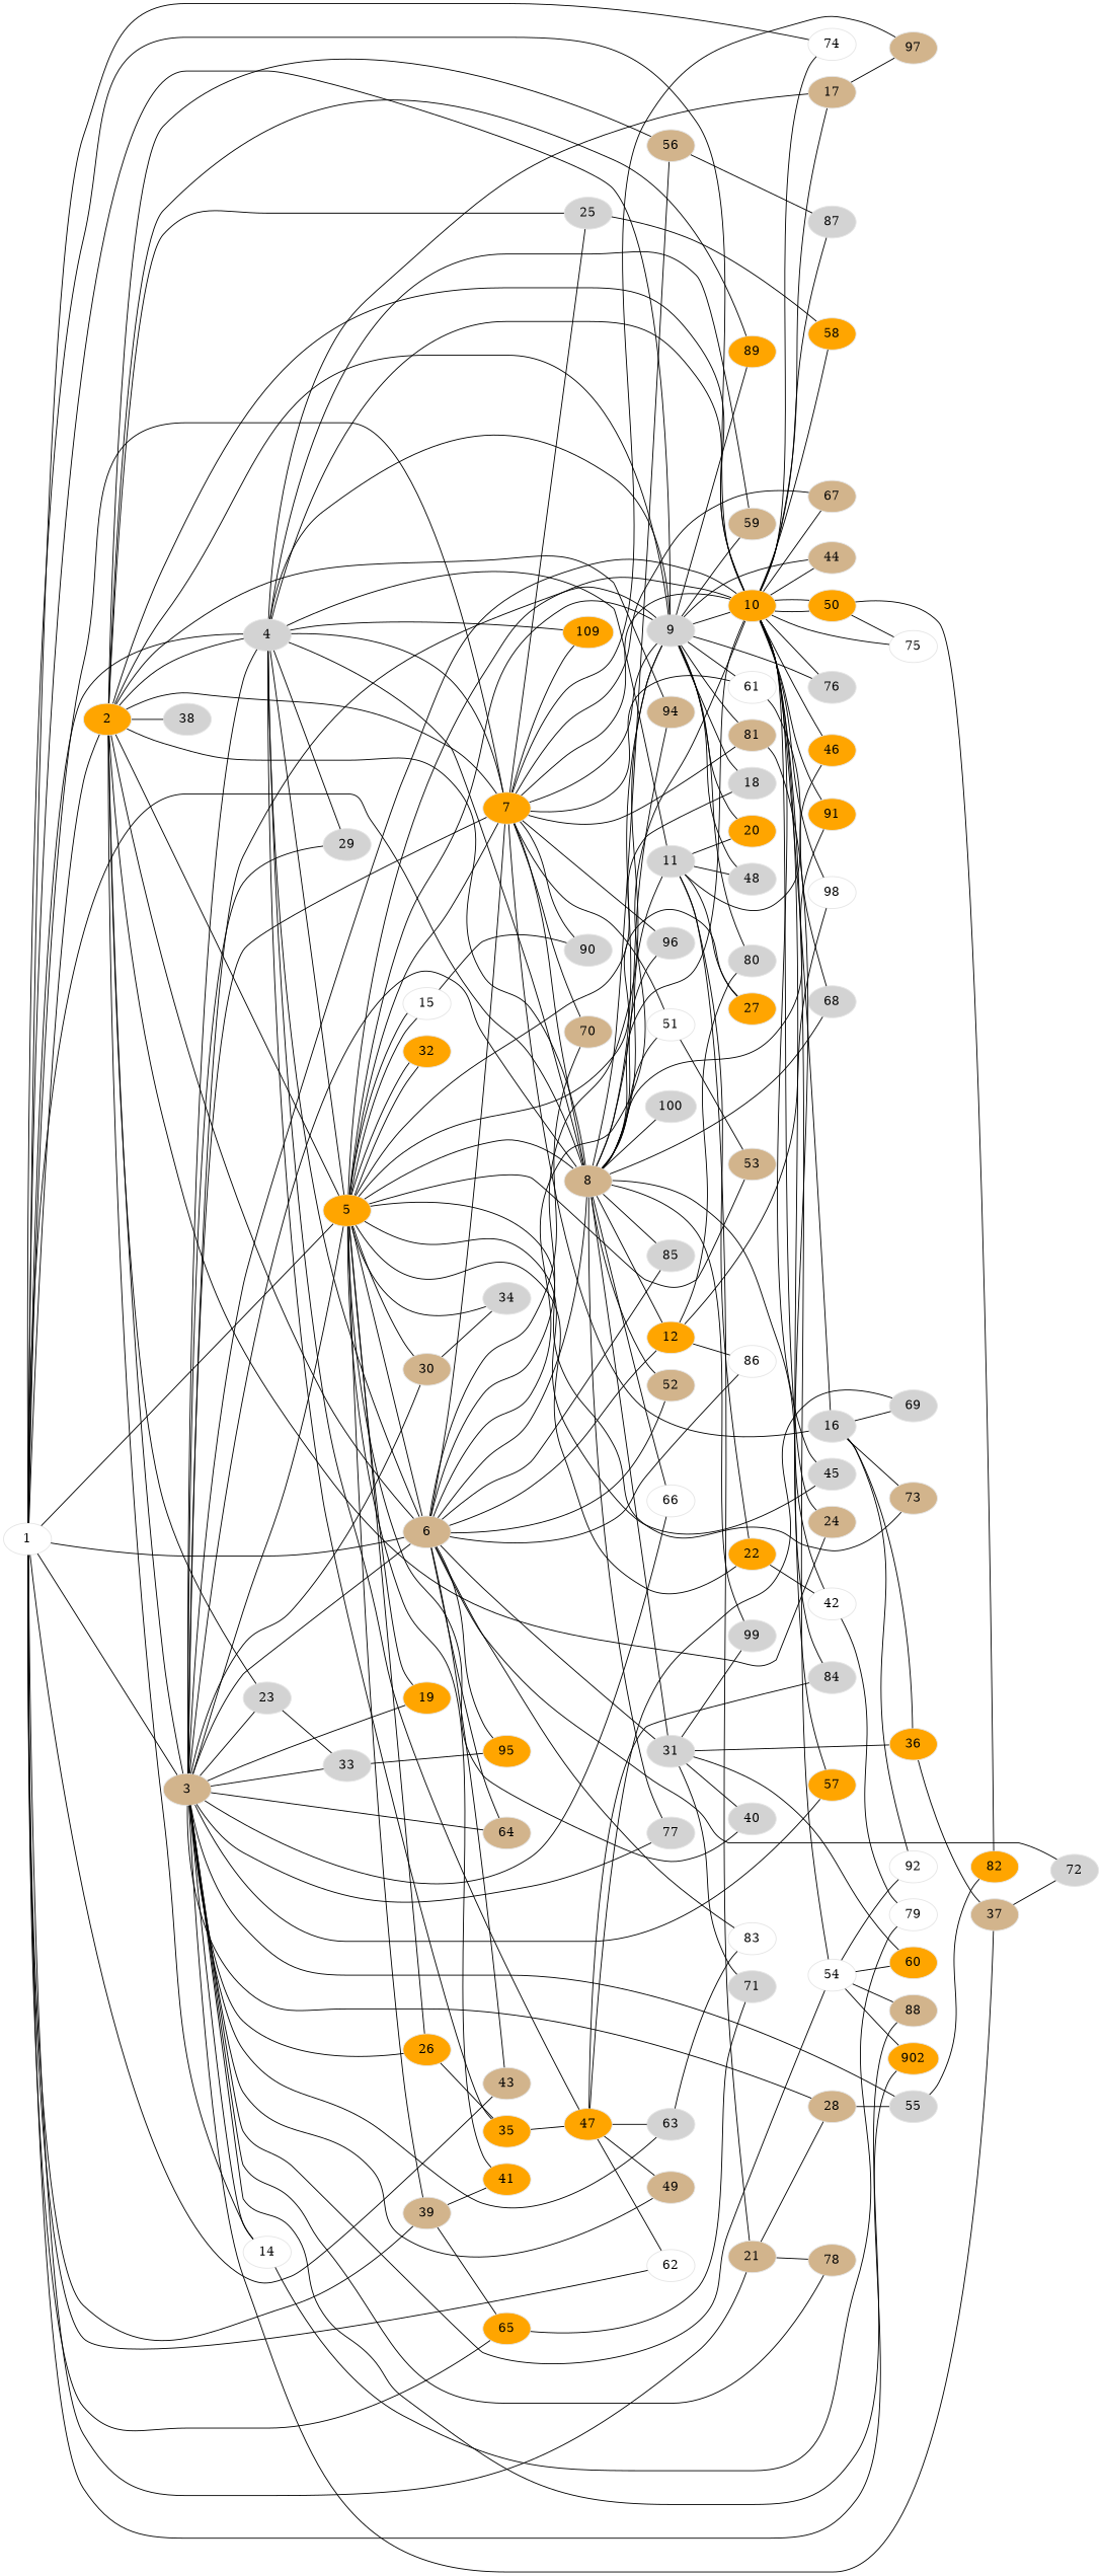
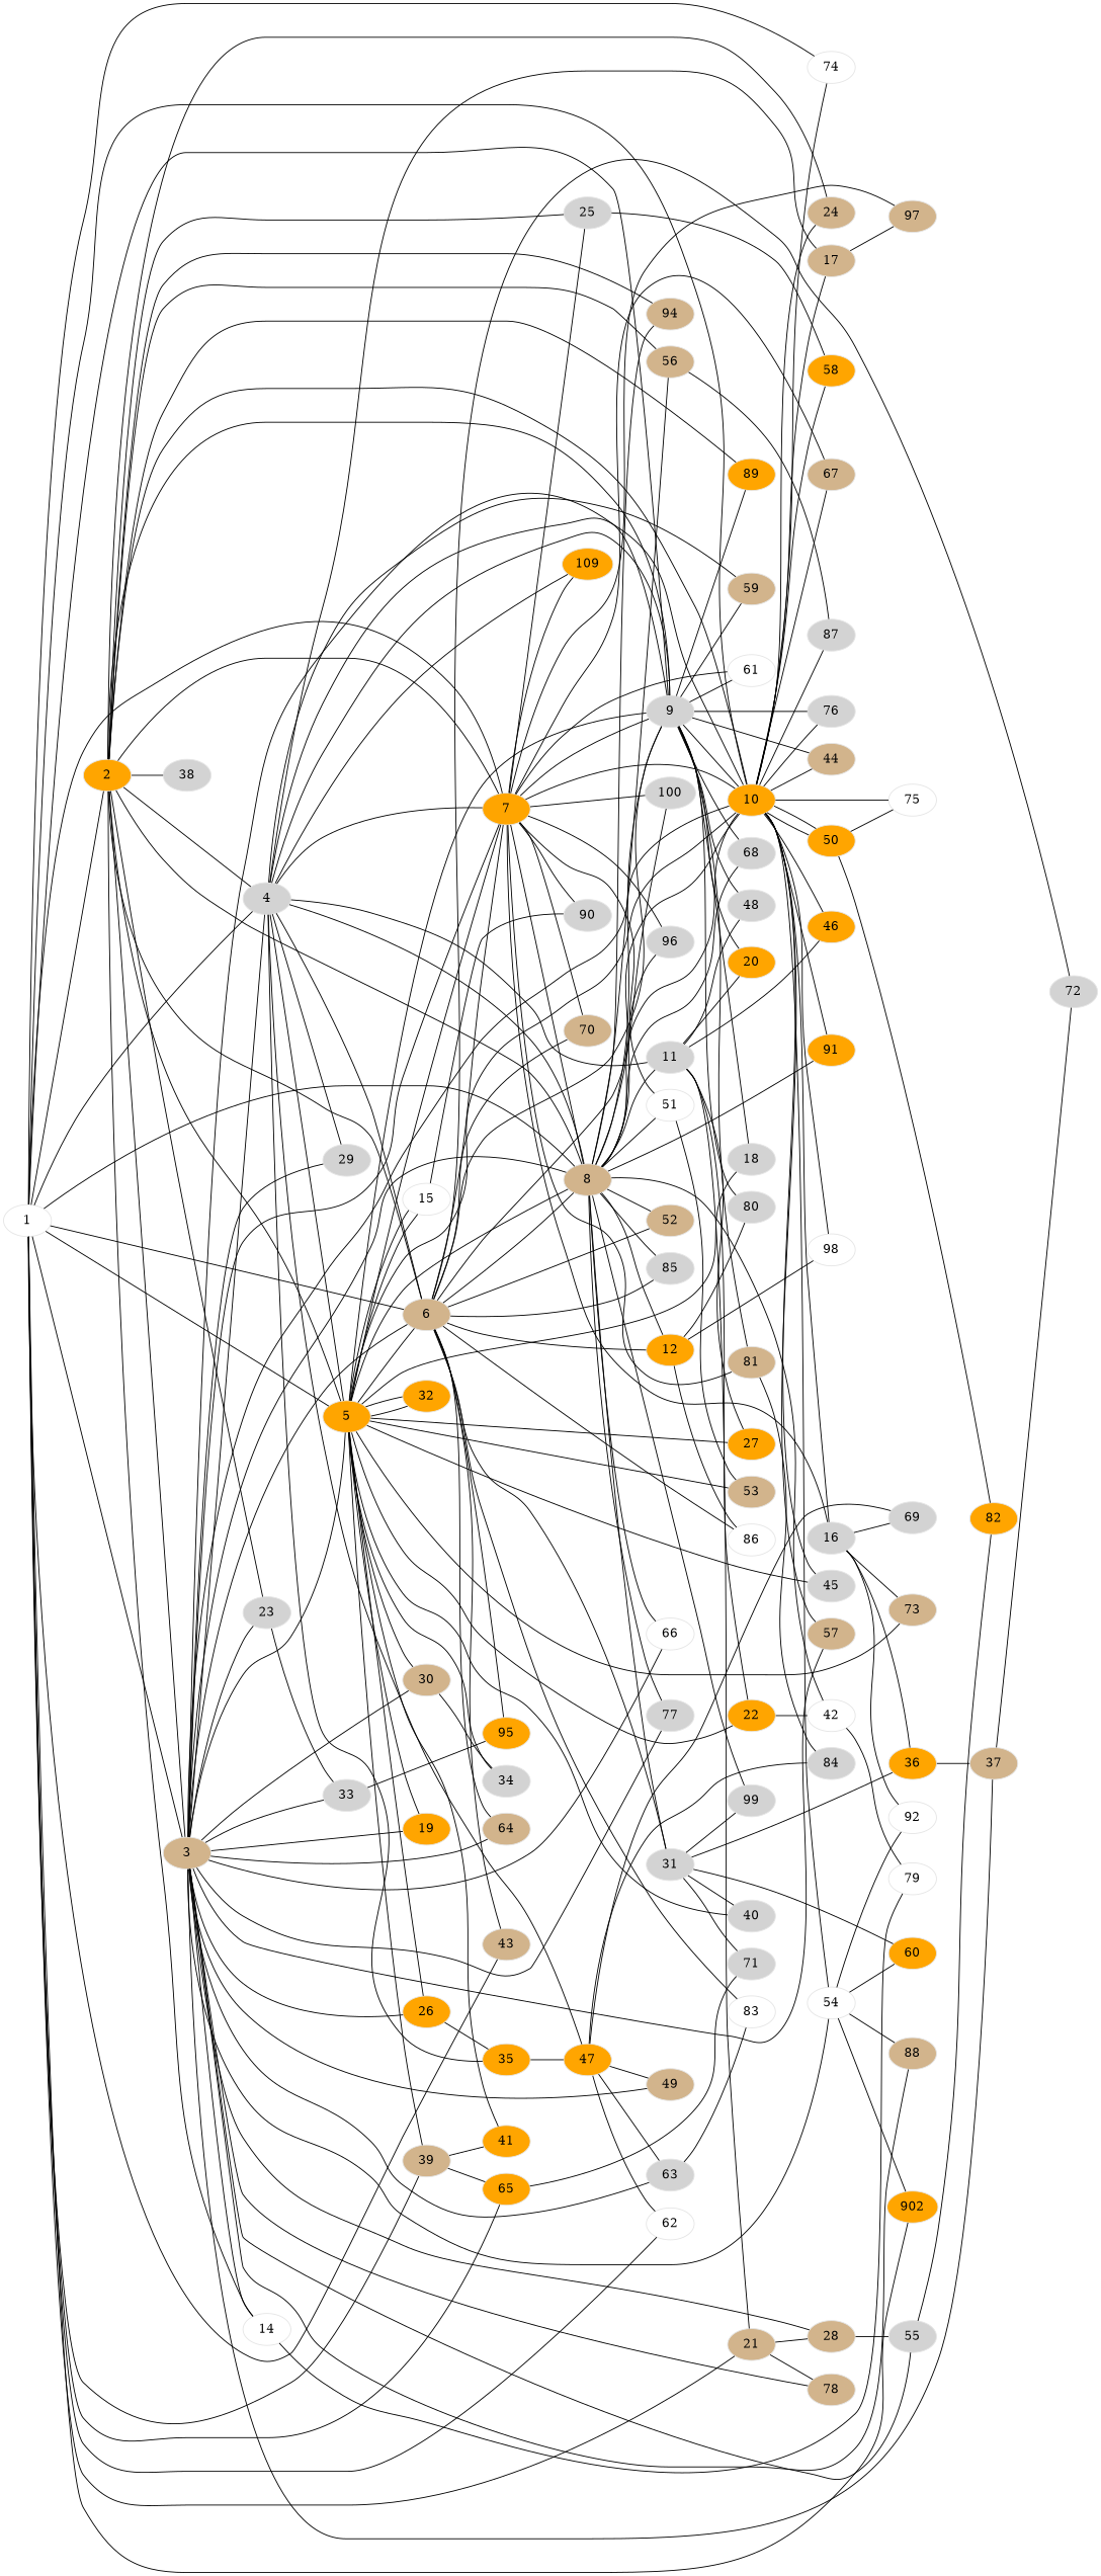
  graph {
    rankdir=LR
    node [color=gray90 fillcolor=lightgrey style=filled]
    1 [fillcolor=white]
    2 [fillcolor=orange]
    3 [fillcolor=tan]
    4
    5 [fillcolor=orange]
    6 [fillcolor=tan]
    7 [fillcolor=orange]
    8 [fillcolor=tan]
    9
    10 [fillcolor=orange]
    21 [fillcolor=tan]
    39 [fillcolor=tan]
    43 [fillcolor=tan]
    62 [fillcolor=white]
    65 [fillcolor=orange]
    74 [fillcolor=white]
    n17 [fillcolor=orange label=902]
    14 [fillcolor=white]
    23
    24 [fillcolor=tan]
    25
    38
    56 [fillcolor=tan]
    89 [fillcolor=orange]
    94 [fillcolor=tan]
    19 [fillcolor=orange]
    26 [fillcolor=orange]
    28 [fillcolor=tan]
    29
    30 [fillcolor=tan]
    33
    37 [fillcolor=tan]
    49 [fillcolor=tan]
    54 [fillcolor=white]
    55
-   57 [fillcolor=orange]
+   57 [fillcolor=tan]
    63
    64 [fillcolor=tan]
    66 [fillcolor=white]
    77
    78 [fillcolor=tan]
    88 [fillcolor=tan]
    11
    17 [fillcolor=tan]
    35 [fillcolor=orange]
    47 [fillcolor=orange]
    59 [fillcolor=tan]
    n48 [fillcolor=orange label=109]
    15 [fillcolor=white]
    18
    22 [fillcolor=orange]
    27 [fillcolor=orange]
    32 [fillcolor=orange]
    34
    40
    41 [fillcolor=orange]
    45
    53 [fillcolor=tan]
    73 [fillcolor=tan]
    12 [fillcolor=orange]
    31
    52 [fillcolor=tan]
    70 [fillcolor=tan]
    72
    83 [fillcolor=white]
    85
    86 [fillcolor=white]
    95 [fillcolor=orange]
    16
    51 [fillcolor=white]
    61 [fillcolor=white]
    67 [fillcolor=tan]
    81 [fillcolor=tan]
    90
    96
    97 [fillcolor=tan]
    100
    42 [fillcolor=white]
    68
    91 [fillcolor=orange]
    99
    20 [fillcolor=orange]
    44 [fillcolor=tan]
    48
    76
    80
    46 [fillcolor=orange]
    50 [fillcolor=orange]
    58 [fillcolor=orange]
    75 [fillcolor=white]
    87
    98 [fillcolor=white]
    71
    79 [fillcolor=white]
    92 [fillcolor=white]
    60 [fillcolor=orange]
    82 [fillcolor=orange]
    69
    84
    36 [fillcolor=orange]
    1 -- 2
    1 -- 3
    1 -- 4
    1 -- 5
    1 -- 6
    1 -- 7
    1 -- 8
    1 -- 9
    1 -- 10
    1 -- 21
    1 -- 39
    1 -- 43
    1 -- 62
    1 -- 65
    1 -- 74
    1 -- n17
    2 -- 3
    2 -- 4
    2 -- 5
    2 -- 6
    2 -- 7
    2 -- 8
    2 -- 9
    2 -- 10
    2 -- 14
    2 -- 23
    2 -- 24
    2 -- 25
    2 -- 38
    2 -- 56
    2 -- 89
    2 -- 94
    3 -- 4
    3 -- 5
    3 -- 6
    3 -- 7
    3 -- 8
    3 -- 9
    3 -- 10
    3 -- 14
    3 -- 23
    3 -- 19
    3 -- 26
    3 -- 28
    3 -- 29
    3 -- 30
    3 -- 33
    3 -- 37
    3 -- 49
    3 -- 54
    3 -- 55
    3 -- 57
    3 -- 63
    3 -- 64
    3 -- 66
    3 -- 77
    3 -- 78
    3 -- 88
    4 -- 5
    4 -- 6
    4 -- 7
    4 -- 8
    4 -- 9
    4 -- 10
    4 -- 29
    4 -- 11
    4 -- 17
    4 -- 35
    4 -- 47
    4 -- 59
    4 -- n48
    5 -- 6
    5 -- 7
    5 -- 8
    5 -- 9
    5 -- 10
    5 -- 39
    5 -- 19
    5 -- 26
    5 -- 30
    5 -- 15
    5 -- 15
    5 -- 18
    5 -- 22
    5 -- 27
    5 -- 32
    5 -- 32
    5 -- 34
    5 -- 40
    5 -- 41
    5 -- 45
    5 -- 53
    5 -- 73
    6 -- 7
    6 -- 8
    6 -- 9
    6 -- 10
    6 -- 43
    6 -- 64
    6 -- 12
    6 -- 31
    6 -- 52
    6 -- 70
    6 -- 72
    6 -- 83
    6 -- 85
    6 -- 86
    6 -- 95
    7 -- 8
    7 -- 9
    7 -- 10
    7 -- 25
    7 -- n48
    7 -- 70
    7 -- 16
    7 -- 51
    7 -- 61
    7 -- 67
    7 -- 81
    7 -- 90
    7 -- 96
    7 -- 97
+   7 -- 100
    8 -- 9
    8 -- 10
    8 -- 56
    8 -- 94
    8 -- 66
    8 -- 77
    8 -- 11
    8 -- 12
    8 -- 31
    8 -- 52
    8 -- 85
    8 -- 51
    8 -- 96
    8 -- 100
    8 -- 42
    8 -- 68
    8 -- 91
    8 -- 99
    9 -- 10
    9 -- 89
    9 -- 59
    9 -- 18
    9 -- 61
    9 -- 81
-   61 -- 68
+   9 -- 68
    9 -- 20
    9 -- 44
    9 -- 48
    9 -- 76
    9 -- 80
    10 -- 74
    10 -- 24
    10 -- 54
    10 -- 57
    10 -- 17
    10 -- 45
    10 -- 16
    10 -- 67
    10 -- 91
    10 -- 44
    10 -- 76
    10 -- 46
    10 -- 50
    10 -- 50
    10 -- 58
    10 -- 75
    10 -- 87
    10 -- 98
    21 -- 28
    21 -- 78
    39 -- 65
    39 -- 41
    65 -- 71
    14 -- 79
    23 -- 33
    25 -- 58
    56 -- 87
    26 -- 35
    28 -- 55
    30 -- 34
    33 -- 95
    37 -- 72
    54 -- n17
    54 -- 88
    54 -- 92
    54 -- 60
    55 -- 82
    63 -- 83
    11 -- 21
    11 -- 22
    11 -- 27
    11 -- 20
    11 -- 48
    11 -- 46
    17 -- 97
    35 -- 47
    47 -- 62
    47 -- 49
    47 -- 63
    47 -- 69
    47 -- 84
    15 -- 90
    22 -- 42
    12 -- 86
    12 -- 80
    12 -- 98
    31 -- 40
    31 -- 99
    31 -- 71
    31 -- 60
    31 -- 36
    16 -- 73
    16 -- 92
    16 -- 69
    16 -- 36
    51 -- 53
    81 -- 84
    42 -- 79
    50 -- 75
    50 -- 82
    36 -- 37
  }
